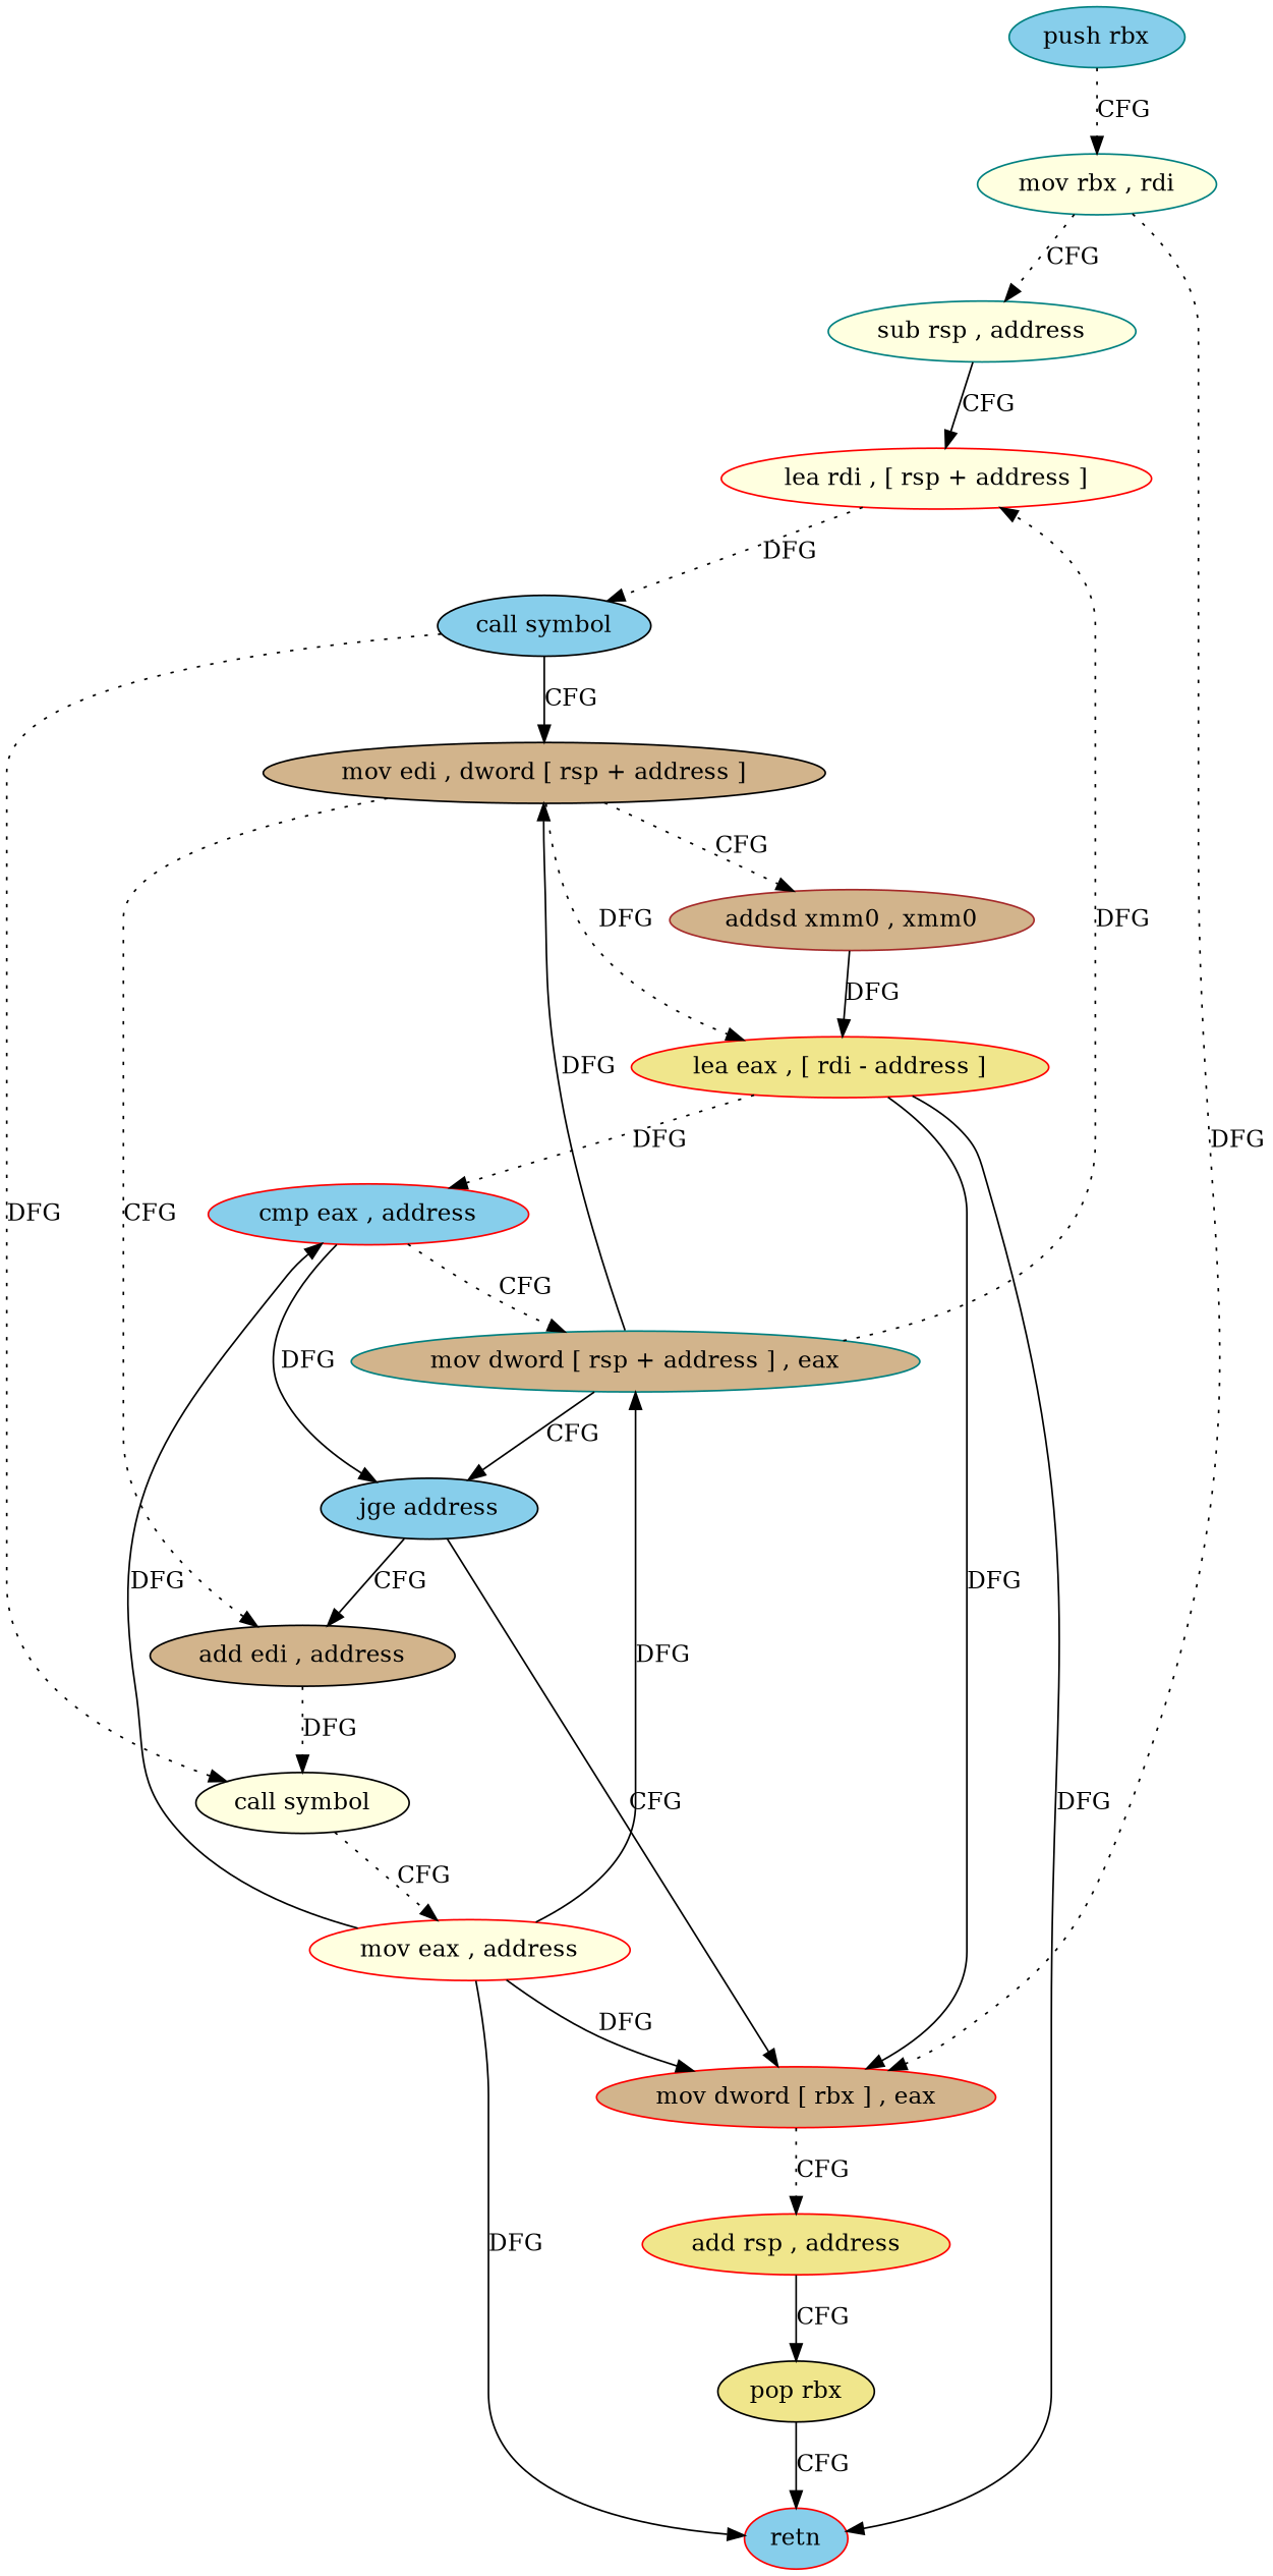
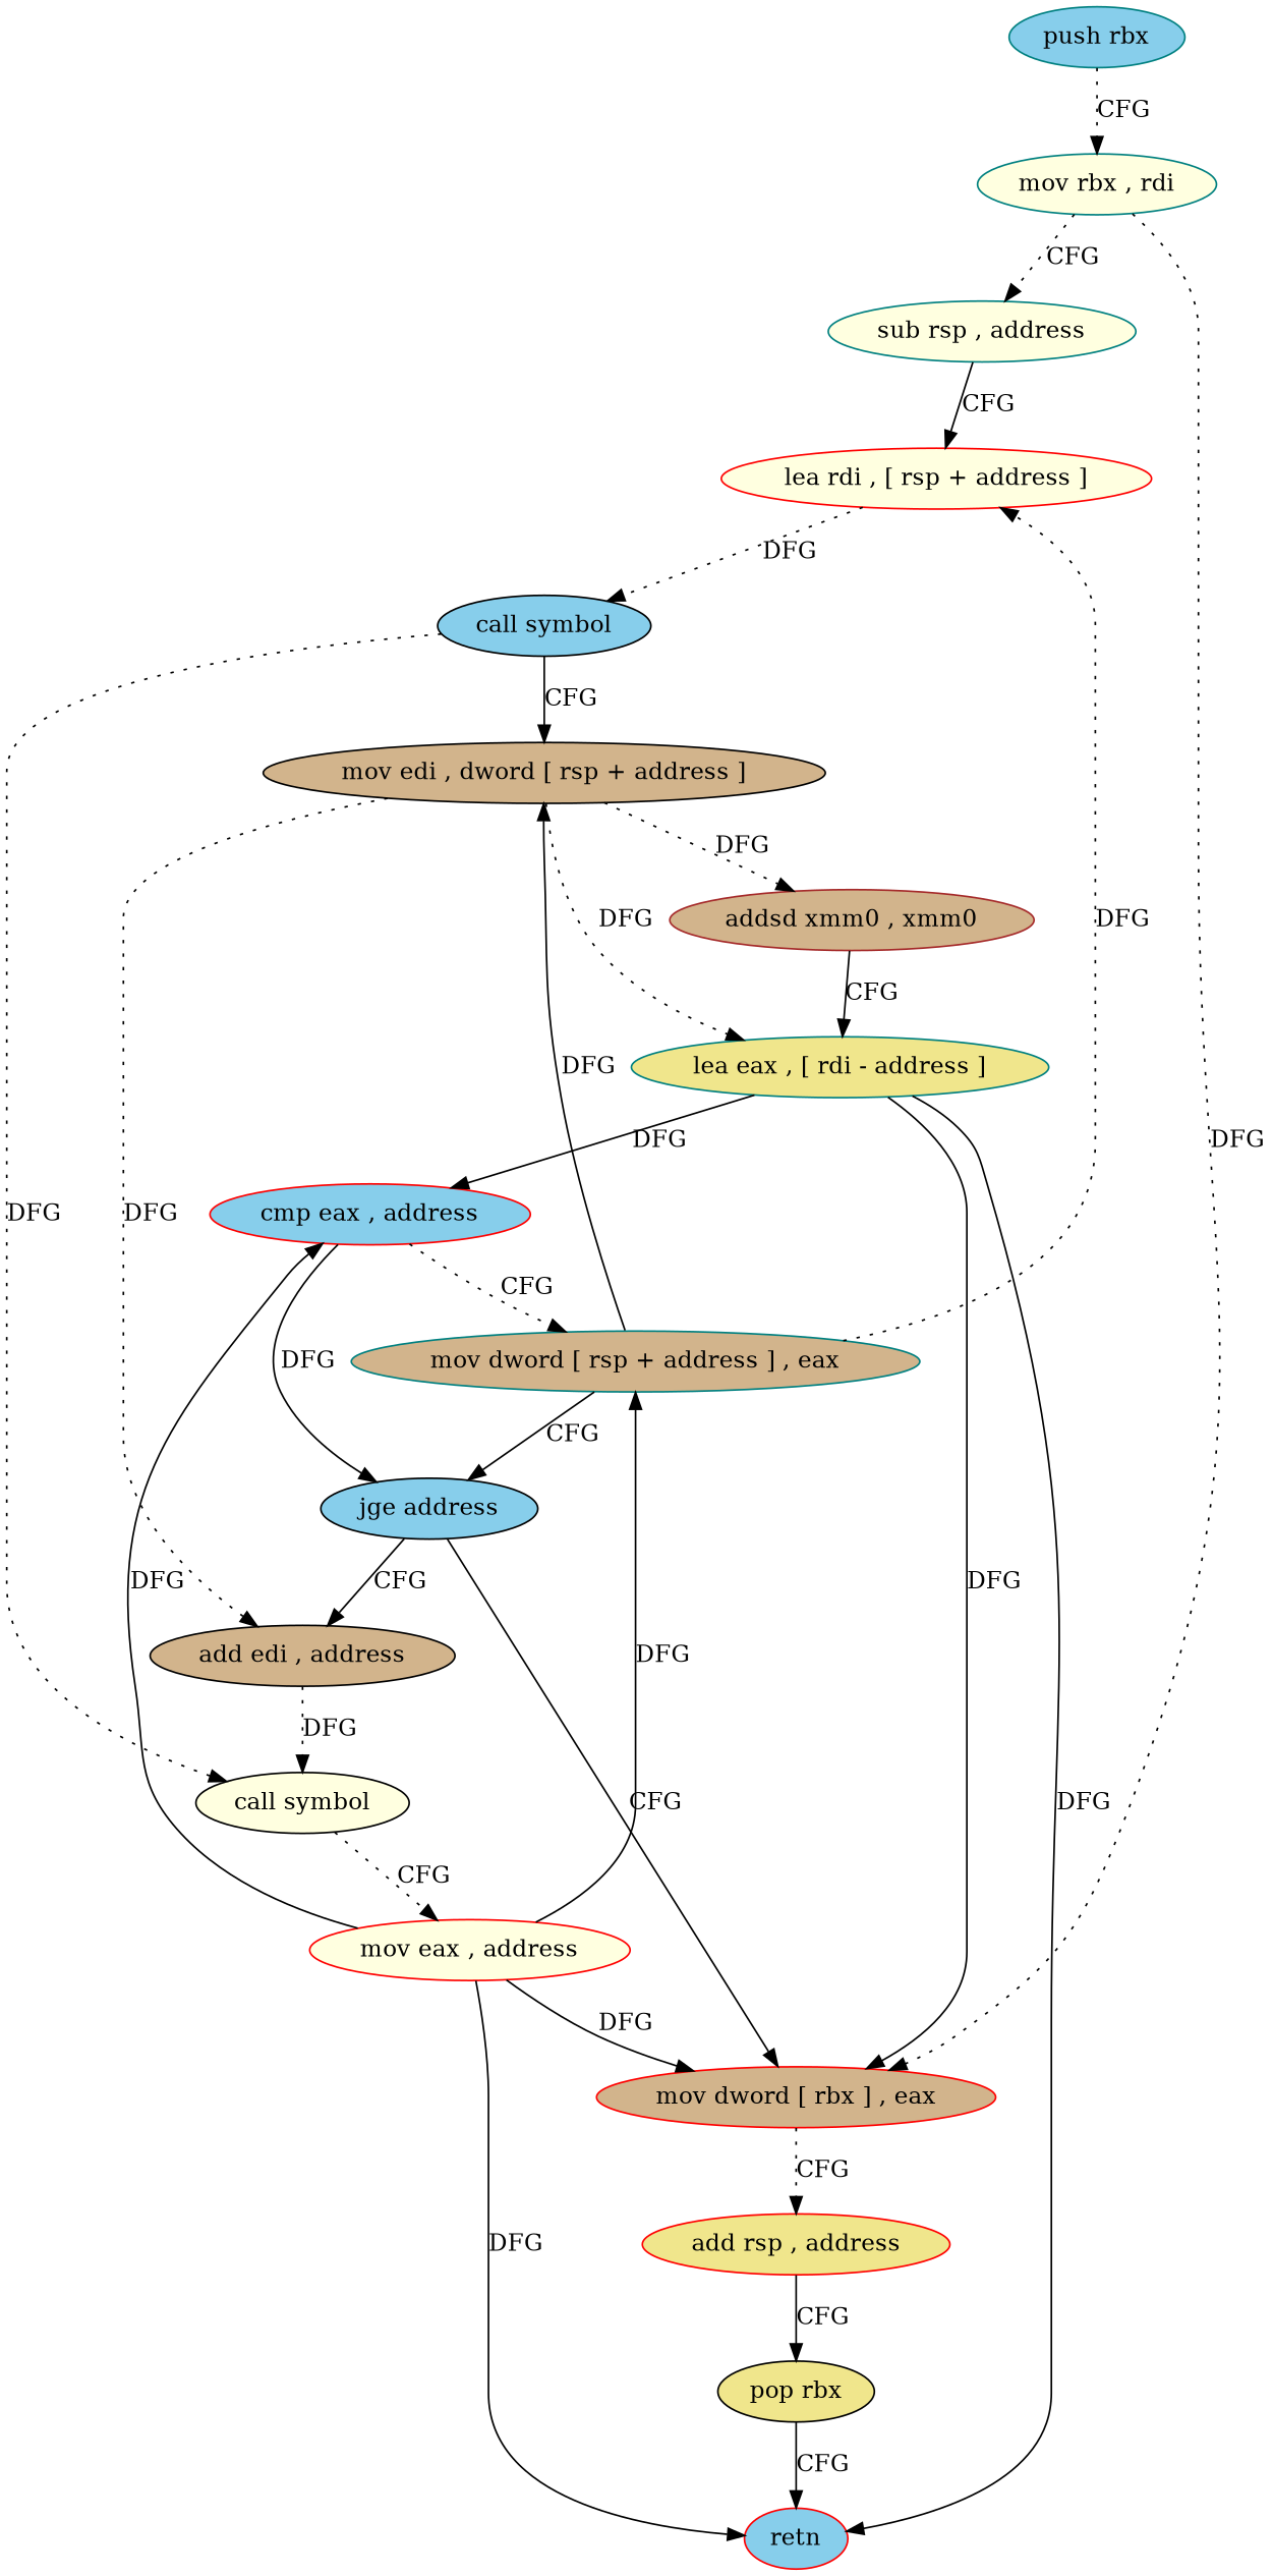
  digraph {
    node [color=red fillcolor=skyblue style=filled]
    edge [style=solid]
    n1 [color=teal label="push rbx"]
    n2 [color=teal fillcolor=lightyellow label="mov rbx , rdi"]
    n3 [color=teal fillcolor=lightyellow label="sub rsp , address"]
    n4 [fillcolor=tan label="mov dword [ rbx ] , eax"]
    n5 [fillcolor=lightyellow label="lea rdi , [ rsp + address ]"]
    n6 [fillcolor=khaki label="add rsp , address"]
    n7 [color=black label="call symbol"]
    n8 [color=black fillcolor=tan label="mov edi , dword [ rsp + address ]"]
    n9 [color=black fillcolor=lightyellow label="call symbol"]
    n10 [color=brown fillcolor=tan label="addsd xmm0 , xmm0"]
-   n11 [fillcolor=khaki label="lea eax , [ rdi - address ]"]
+   n11 [color=teal fillcolor=khaki label="lea eax , [ rdi - address ]"]
    n12 [color=black fillcolor=tan label="add edi , address"]
    n13 [fillcolor=lightyellow label="mov eax , address"]
    n14 [label="cmp eax , address"]
    n15 [label=retn]
    n16 [color=teal fillcolor=tan label="mov dword [ rsp + address ] , eax"]
    n17 [color=black label="jge address"]
    n18 [color=black fillcolor=khaki label="pop rbx"]
    n1 -> n2 [label=CFG style=dotted]
    n2 -> n3 [label=CFG style=dotted]
    n2 -> n4 [label=DFG style=dotted]
    n3 -> n5 [label=CFG]
    n4 -> n6 [label=CFG style=dotted]
    n5 -> n7 [label=DFG style=dotted]
    n6 -> n18 [label=CFG]
    n7 -> n8 [label=CFG]
    n7 -> n9 [label=DFG style=dotted]
-   n8 -> n10 [label=CFG style=dotted]
+   n8 -> n10 [label=DFG style=dotted]
    n8 -> n11 [label=DFG style=dotted]
-   n8 -> n12 [label=CFG style=dotted]
+   n8 -> n12 [label=DFG style=dotted]
    n9 -> n13 [label=CFG style=dotted]
-   n10 -> n11 [label=DFG]
+   n10 -> n11 [label=CFG]
    n11 -> n4 [label=DFG]
-   n11 -> n14 [label=DFG style=dotted]
+   n11 -> n14 [label=DFG]
    n11 -> n15 [label=DFG]
    n12 -> n9 [label=DFG style=dotted]
    n13 -> n4 [label=DFG]
    n13 -> n14 [label=DFG]
    n13 -> n15 [label=DFG]
    n13 -> n16 [label=DFG]
    n14 -> n16 [label=CFG style=dotted]
    n14 -> n17 [label=DFG]
    n16 -> n5 [label=DFG style=dotted]
    n16 -> n8 [label=DFG]
    n16 -> n17 [label=CFG]
    n17 -> n4 [label=CFG]
    n17 -> n12 [label=CFG]
    n18 -> n15 [label=CFG]
  }
